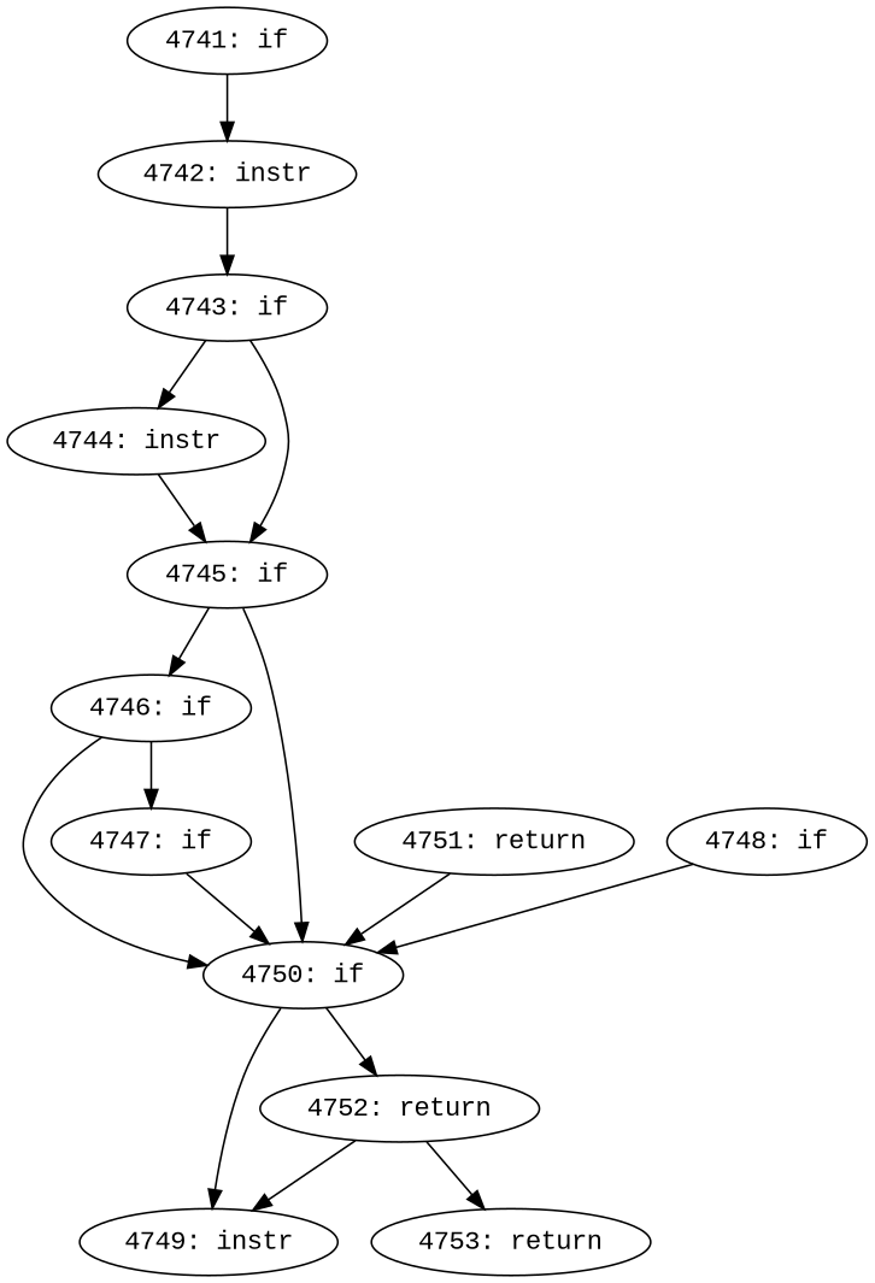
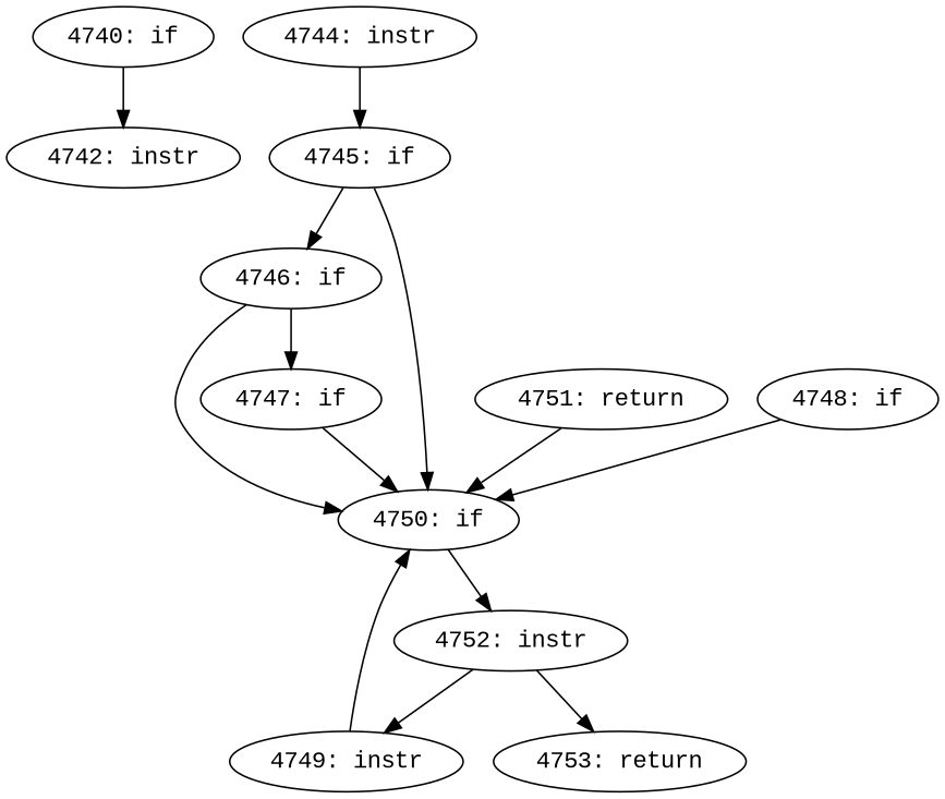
  digraph {
    fontname="Liberation Mono"
    node [fontname="Liberation Mono"]
    edge [fontname="Liberation Mono"]
-   n1 [label="4741: if"]
+   n1 [label="4740: if"]
    n2 [label="4742: instr"]
-   n3 [label="4743: if"]
    n4 [label="4744: instr"]
    n5 [label="4745: if"]
    n6 [label="4746: if"]
    n7 [label="4750: if"]
    n8 [label="4747: if"]
-   n9 [label="4752: return"]
+   n9 [label="4752: instr"]
    n10 [label="4751: return"]
    n11 [label="4749: instr"]
    n12 [label="4753: return"]
    n13 [label="4748: if"]
    n1 -> n2
-   n2 -> n3
-   n3 -> n4
-   n3 -> n5
    n4 -> n5
    n5 -> n6
    n5 -> n7
    n6 -> n7
    n6 -> n8
    n7 -> n9
    n8 -> n7
    n9 -> n11
    n9 -> n12
    n10 -> n7
-   n7 -> n11
+   n11 -> n7
    n13 -> n7
  }
